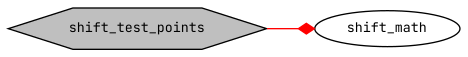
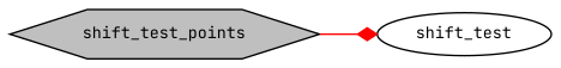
  digraph {
    rankdir=LR
    fontname="JetBrains Mono"
    node [color=black fontname="JetBrains Mono" fontsize=10 style=filled]
    n1 [fillcolor=grey75 fontcolor=black height=0.2 label=shift_test_points shape=hexagon width=0.4]
-   n2 [fillcolor=white height=0.2 label=shift_math shape=ellipse width=0.4]
+   n2 [fillcolor=white height=0.2 label=shift_test shape=ellipse width=0.4]
    n1 -> n2 [color=red fontname="JetBrains Mono" fontsize=10 labelfontname=Helvetica labelfontsize=10 style=solid arrowhead=diamond]
  }
